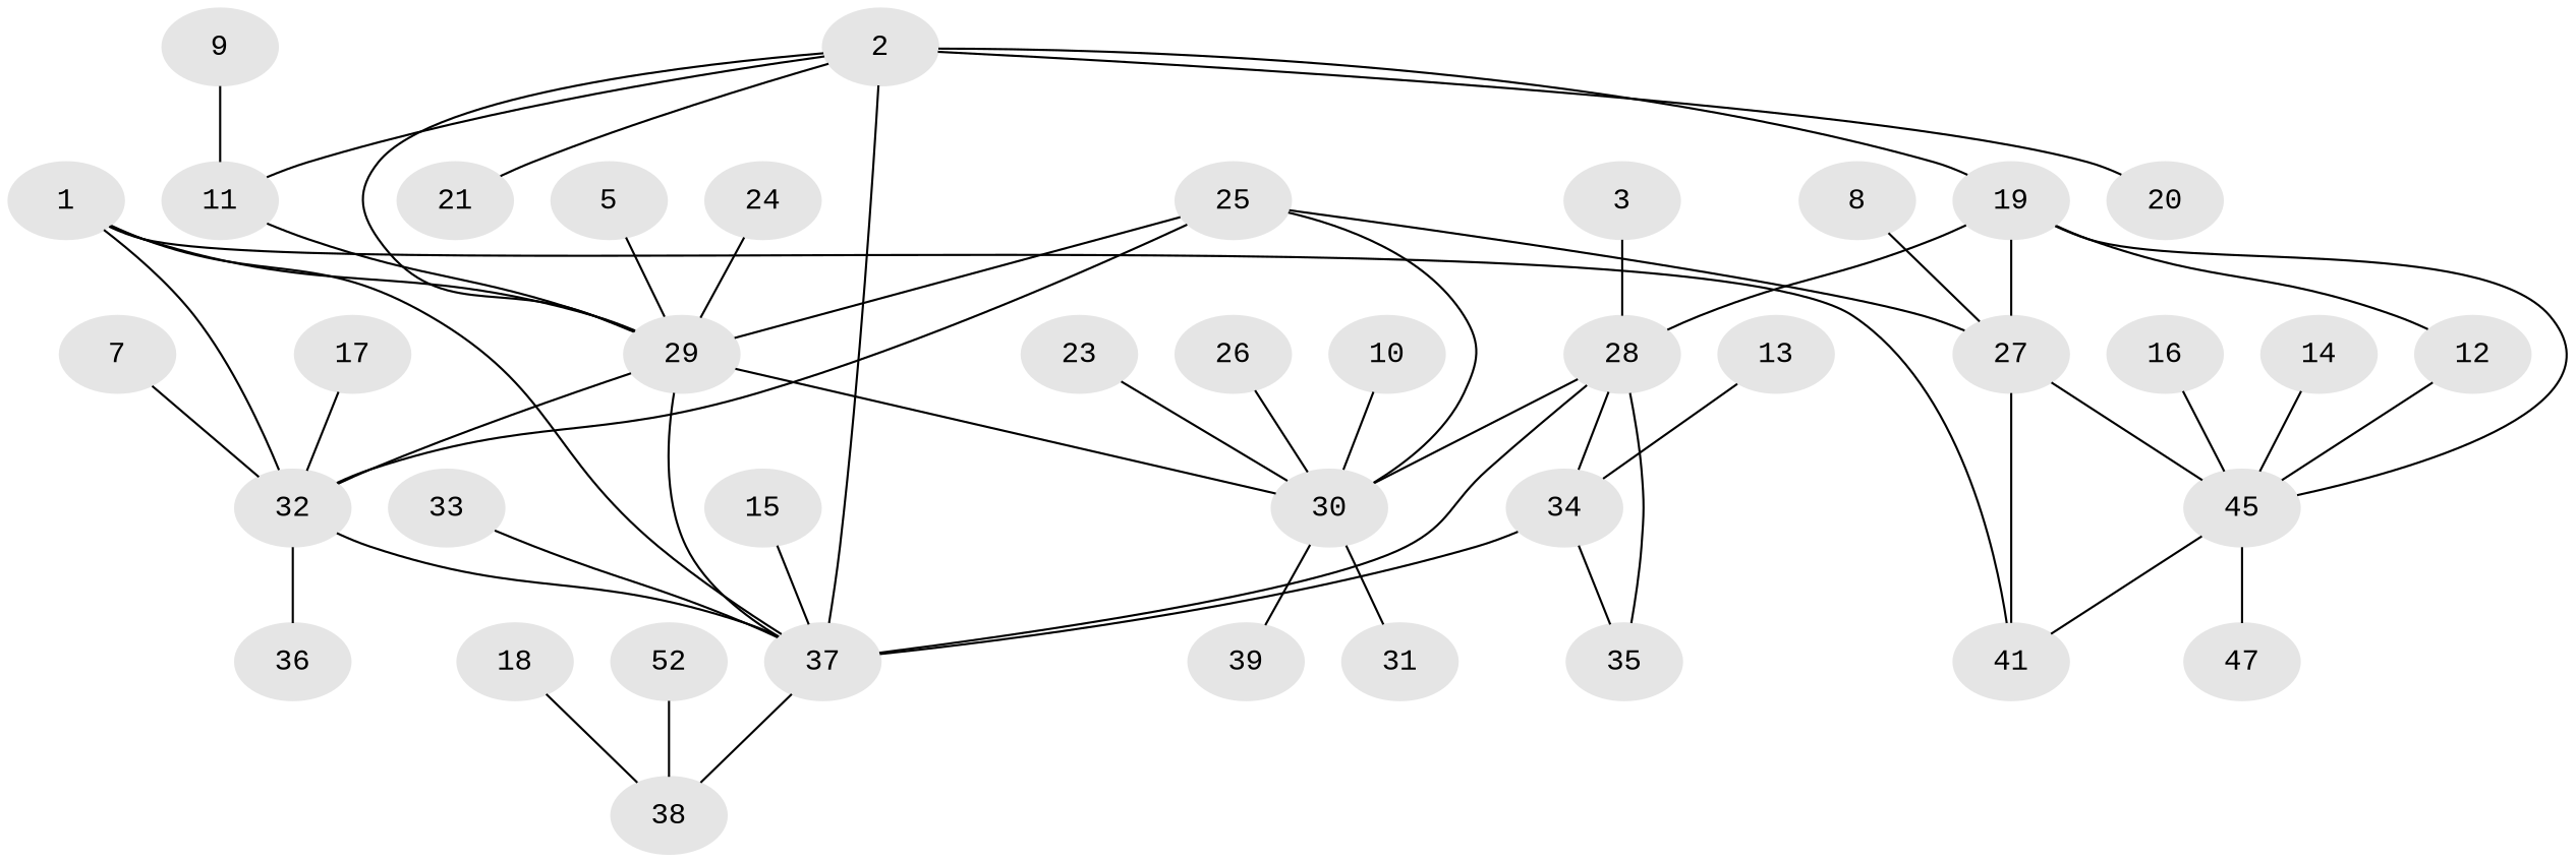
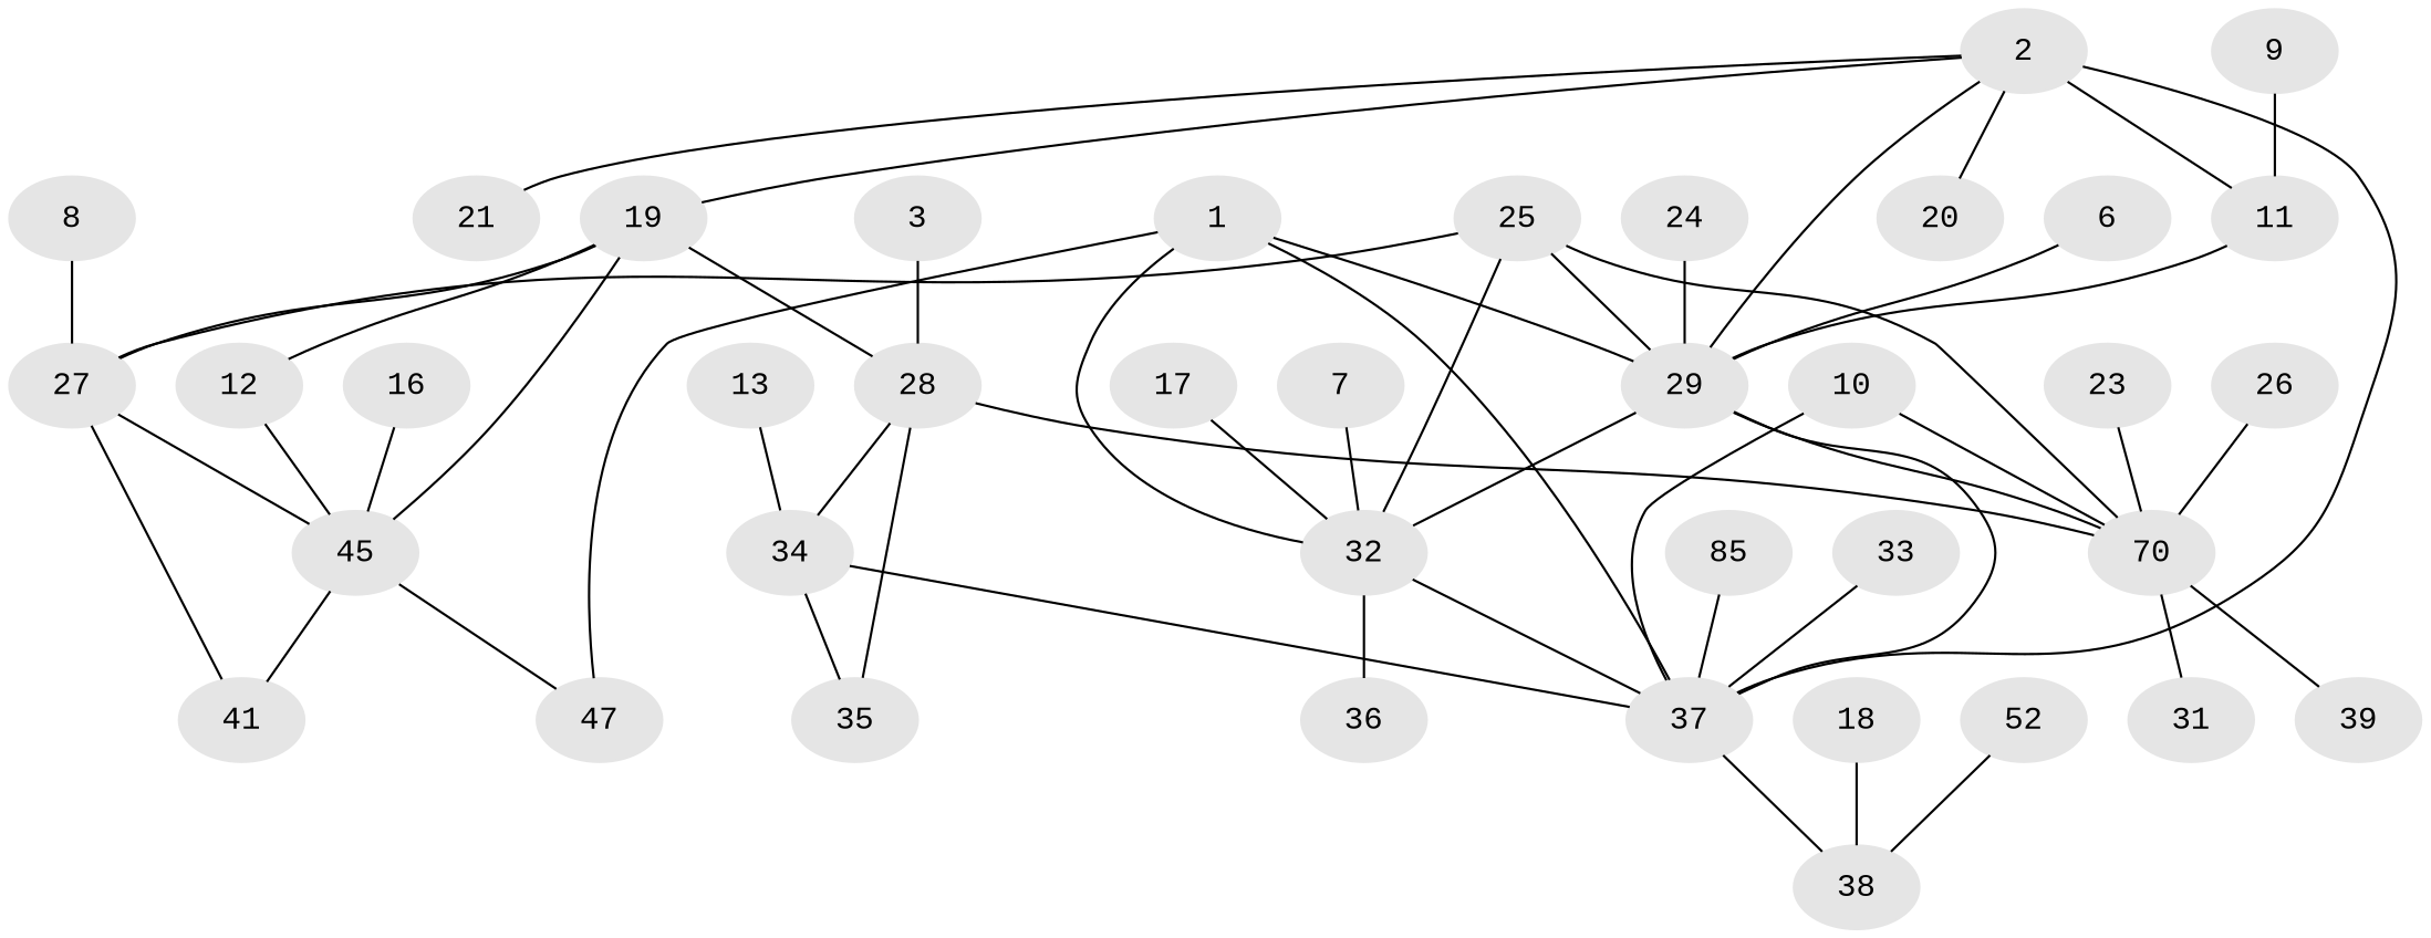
  graph {
    fontname="Liberation Mono"
    node [color=gray90 fontname="Liberation Mono" style=filled]
    edge [fontname="Liberation Mono" weight=1.0]
    1
    29
    32
    37
    41
-   30
+   30 [label=70]
    36
    38
    2
    11
    19
    20
    21
    28
    12
    n16 [label=45]
    27
    3
    34
    35
-   5
+   5 [label=6]
    7
    8
    9
    10
    31
    39
    n28 [label=47]
    13
-   14
-   15
+   15 [label=85]
    16
    17
    18
    n35 [label=52]
    23
    24
    25
    26
    33
    1 -- 29
    1 -- 32
    1 -- 37
-   1 -- 41
+   1 -- n28
    29 -- 32
    29 -- 37
    29 -- 30
    32 -- 37
    32 -- 36
    37 -- 38
    30 -- 31
    30 -- 39
    2 -- 29
    2 -- 37 [weight=3.0]
    2 -- 11
    2 -- 19
    2 -- 20
    2 -- 21
    11 -- 29
    19 -- 28
    19 -- 12
    19 -- n16
    19 -- 27
-   28 -- 37
+   10 -- 37
    28 -- 30
    28 -- 34
    28 -- 35 [weight=2.0]
    12 -- n16
    n16 -- 41
    n16 -- n28
    27 -- 41
    27 -- n16
    3 -- 28
    34 -- 37
    34 -- 35 [weight=2.0]
    5 -- 29
    7 -- 32
    8 -- 27
    9 -- 11
    10 -- 30
    13 -- 34
-   14 -- n16
    15 -- 37
    16 -- n16
    17 -- 32
    18 -- 38
    n35 -- 38
    23 -- 30
    24 -- 29
    25 -- 29 [weight=2.0]
    25 -- 32
    25 -- 30 [weight=2.0]
    25 -- 27
    26 -- 30
    33 -- 37
  }
